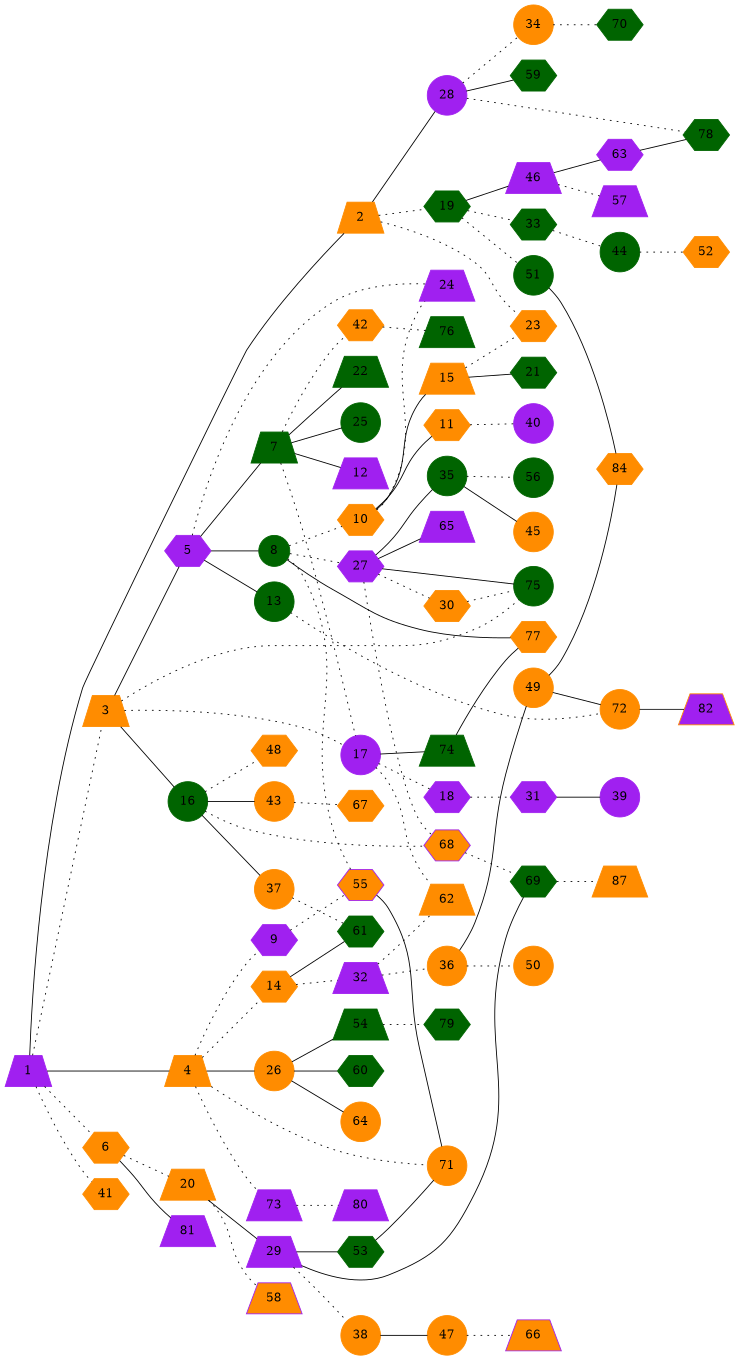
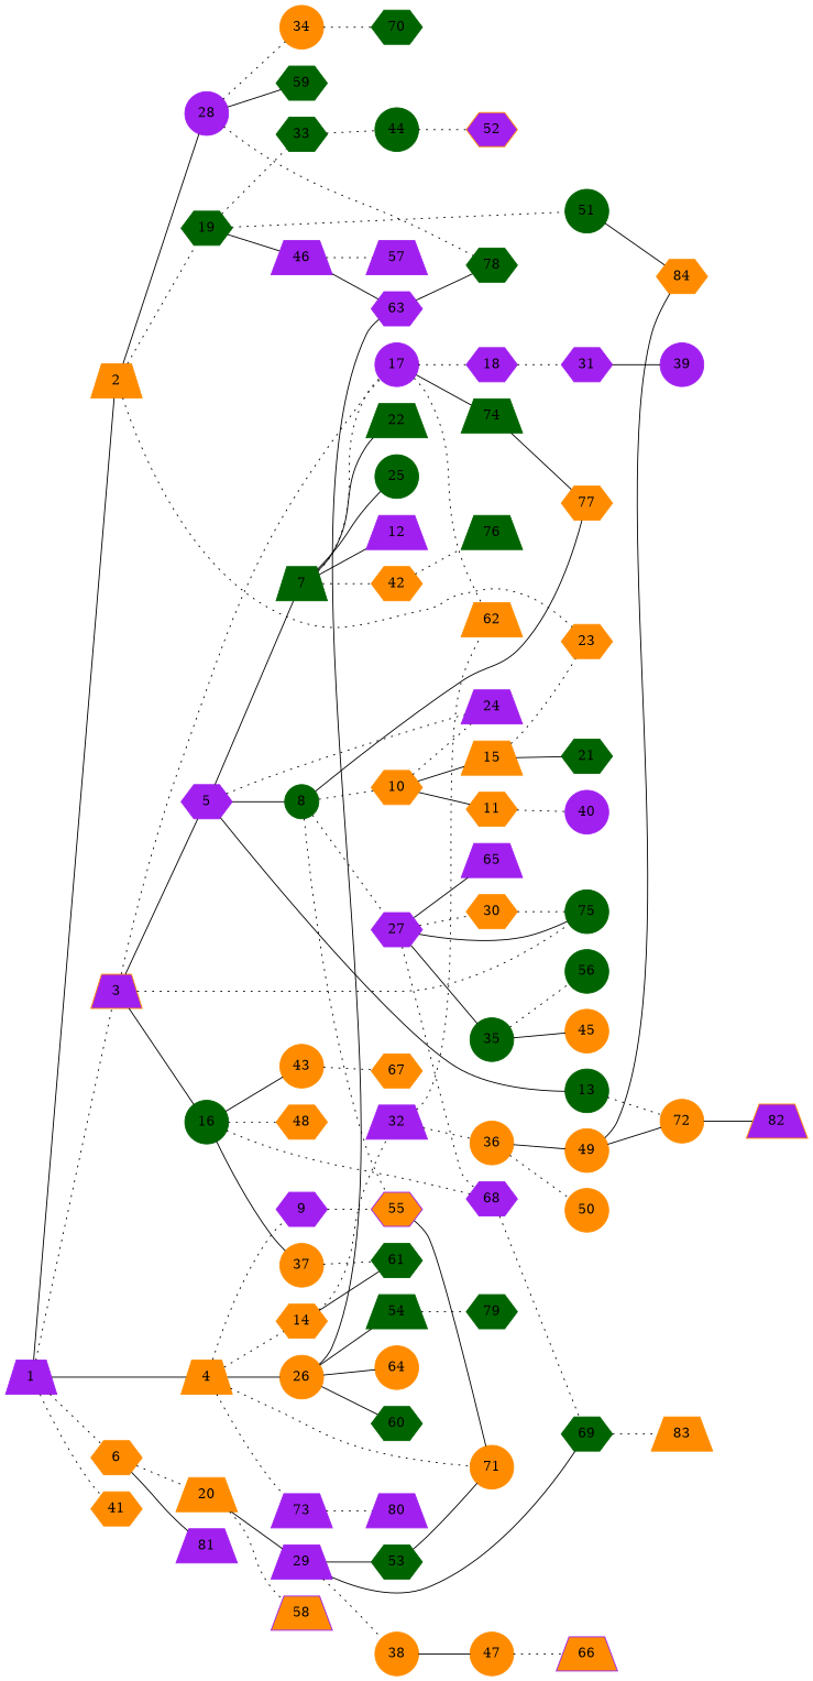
  graph {
    rankdir=LR
    node [color=darkorange shape=hexagon style=filled]
    edge [style=dotted]
    1 [color=purple shape=trapezium]
    2 [shape=trapezium]
-   3 [shape=trapezium]
+   3 [shape=trapezium fillcolor=purple]
    4 [shape=trapezium]
    6
    41
    19 [color=darkgreen]
    23
    28 [color=purple shape=circle]
    5 [color=purple]
    16 [color=darkgreen shape=circle]
    17 [color=purple shape=circle]
    75 [color=darkgreen shape=circle]
    9 [color=purple]
    14
    26 [shape=circle]
    71 [shape=circle]
    73 [color=purple shape=trapezium]
    20 [shape=trapezium]
    81 [color=purple shape=trapezium]
    33 [color=darkgreen]
    46 [color=purple shape=trapezium]
    51 [color=darkgreen shape=circle]
    34 [shape=circle]
    59 [color=darkgreen]
    78 [color=darkgreen]
    7 [color=darkgreen shape=trapezium]
    8 [color=darkgreen shape=circle]
    13 [color=darkgreen shape=circle]
    24 [color=purple shape=trapezium]
    37 [shape=circle]
    43 [shape=circle]
    48
-   68 [color=purple fillcolor=darkorange]
+   68 [color=purple]
    18 [color=purple]
    62 [shape=trapezium]
    74 [color=darkgreen shape=trapezium]
    55 [color=purple fillcolor=darkorange]
    32 [color=purple shape=trapezium]
    61 [color=darkgreen]
    54 [color=darkgreen shape=trapezium]
    60 [color=darkgreen]
    63 [color=purple]
    64 [shape=circle]
    80 [color=purple shape=trapezium]
    12 [color=purple shape=trapezium]
    22 [color=darkgreen shape=trapezium]
    25 [color=darkgreen shape=circle]
    42
    10
    27 [color=purple]
    77
    72 [shape=circle]
    29 [color=purple shape=trapezium]
    58 [color=purple fillcolor=darkorange shape=trapezium]
    76 [color=darkgreen shape=trapezium]
    11
    15 [shape=trapezium]
    30
    35 [color=darkgreen shape=circle]
    65 [color=purple shape=trapezium]
    40 [color=purple shape=circle]
    21 [color=darkgreen]
    82 [fillcolor=purple shape=trapezium]
    36 [shape=circle]
    67
    69 [color=darkgreen]
    31 [color=purple]
    39 [color=purple shape=circle]
    44 [color=darkgreen shape=circle]
    57 [color=purple shape=trapezium]
    84
    38 [shape=circle]
    53 [color=darkgreen]
    79 [color=darkgreen]
    45 [shape=circle]
    56 [color=darkgreen shape=circle]
    70 [color=darkgreen]
    47 [shape=circle]
-   83 [shape=trapezium label=87]
+   83 [shape=trapezium]
    49 [shape=circle]
    50 [shape=circle]
-   52
+   52 [fillcolor=purple]
    66 [color=purple fillcolor=darkorange shape=trapezium]
    1 -- 2 [style=solid]
    1 -- 3
    1 -- 4 [style=solid]
    1 -- 6
    1 -- 41
    2 -- 19
    2 -- 23
    2 -- 28 [style=solid]
    3 -- 5 [style=solid]
    3 -- 16 [style=solid]
    3 -- 17
    3 -- 75
    4 -- 9
    4 -- 14
    4 -- 26 [style=solid]
    4 -- 71
    4 -- 73
    6 -- 20
    6 -- 81 [style=solid]
    19 -- 33
    19 -- 46 [style=solid]
    19 -- 51
    28 -- 34
    28 -- 59 [style=solid]
    28 -- 78
    5 -- 7 [style=solid]
    5 -- 8 [style=solid]
    5 -- 13 [style=solid]
    5 -- 24
    16 -- 37 [style=solid]
    16 -- 43 [style=solid]
    16 -- 48
    16 -- 68
    17 -- 18
    17 -- 62
    17 -- 74 [style=solid]
    9 -- 55
    14 -- 32
    14 -- 61 [style=solid]
    26 -- 54 [style=solid]
    26 -- 60 [style=solid]
+   26 -- 63 [style=solid]
    26 -- 64 [style=solid]
    73 -- 80
    20 -- 29 [style=solid]
    20 -- 58
    33 -- 44
    46 -- 63 [style=solid]
    46 -- 57
    51 -- 84 [style=solid]
    34 -- 70
    7 -- 17
    7 -- 12 [style=solid]
    7 -- 22 [style=solid]
    7 -- 25 [style=solid]
    7 -- 42
    8 -- 55
    8 -- 10
    8 -- 27
    8 -- 77 [style=solid]
    13 -- 72
    37 -- 61
    43 -- 67
    68 -- 69
    18 -- 31
    74 -- 77 [style=solid]
    55 -- 71 [style=solid]
    32 -- 62
    32 -- 36
    54 -- 79
    63 -- 78 [style=solid]
    42 -- 76
    10 -- 24
    10 -- 11 [style=solid]
    10 -- 15 [style=solid]
    27 -- 75 [style=solid]
    27 -- 68
    27 -- 30
    27 -- 35 [style=solid]
    27 -- 65 [style=solid]
    72 -- 82 [style=solid]
    29 -- 69 [style=solid]
    29 -- 38
    29 -- 53 [style=solid]
    11 -- 40
    15 -- 23
    15 -- 21 [style=solid]
    30 -- 75
    35 -- 45 [style=solid]
    35 -- 56
    36 -- 49 [style=solid]
    36 -- 50
    69 -- 83
    31 -- 39 [style=solid]
    44 -- 52
    38 -- 47 [style=solid]
    53 -- 71 [style=solid]
    47 -- 66
    49 -- 72 [style=solid]
    49 -- 84 [style=solid]
  }
